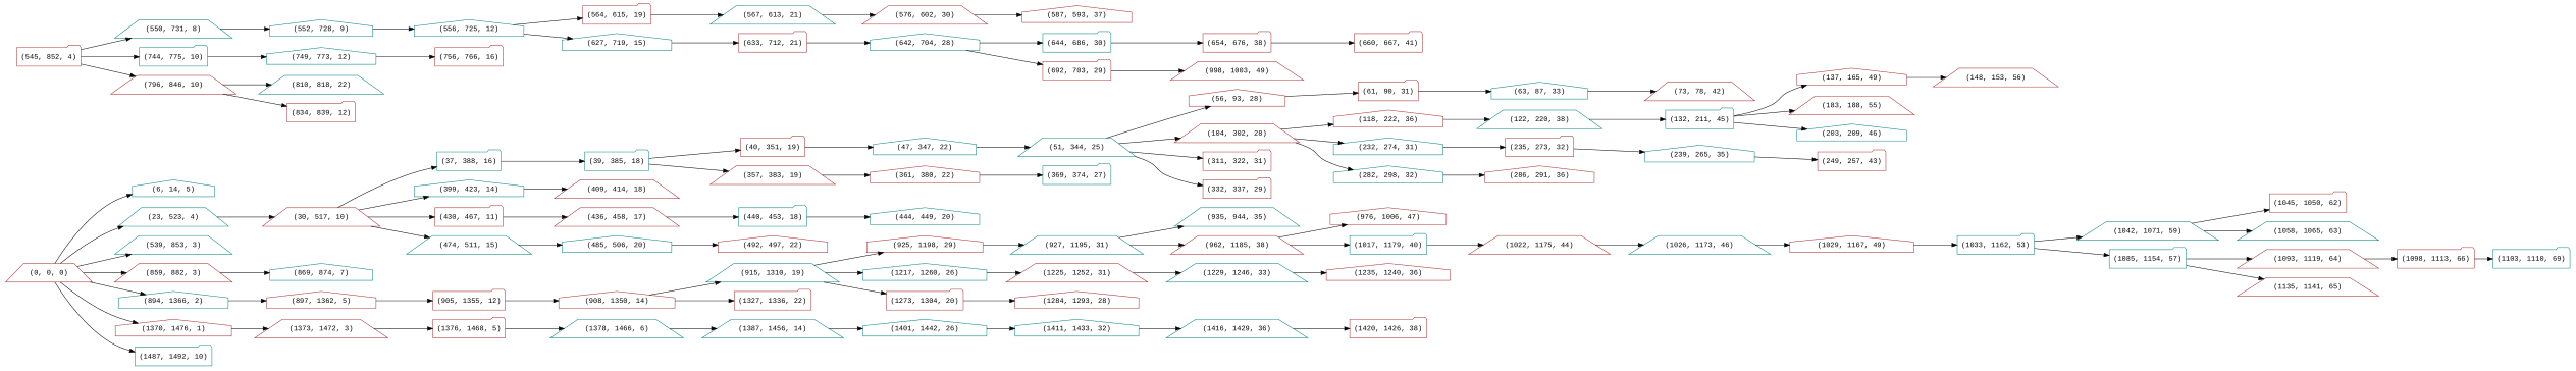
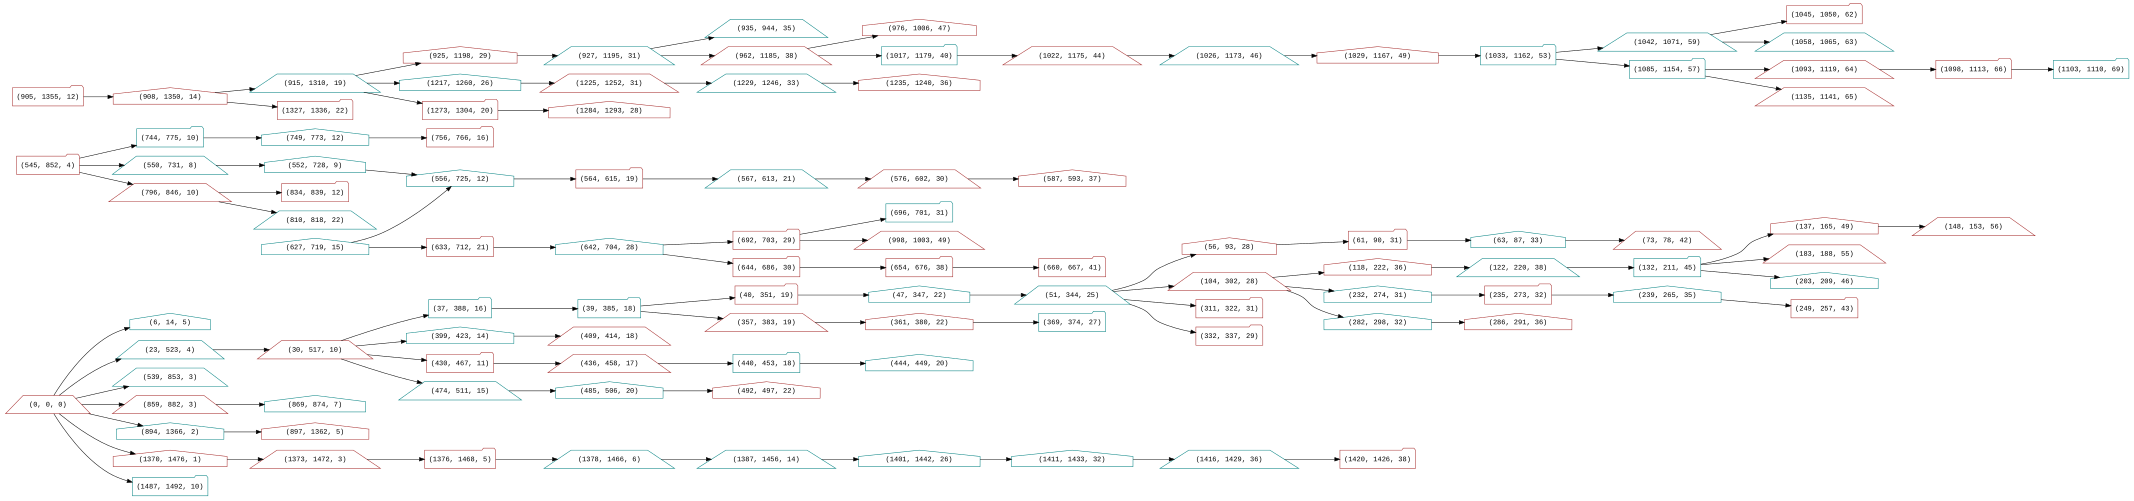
  digraph {
    fontname="Liberation Mono"
    rankdir=LR
    node [color=brown fontname="Liberation Mono" shape=trapezium]
    edge [fontname="Liberation Mono"]
    "(6, 14, 5)" [color=teal shape=house]
    "(0, 0, 0)"
    "(23, 523, 4)" [color=teal]
    "(539, 853, 3)" [color=teal]
    "(859, 882, 3)"
    "(894, 1366, 2)" [color=teal shape=house]
    "(1370, 1476, 1)" [shape=house]
    "(1487, 1492, 10)" [color=teal shape=folder]
    "(30, 517, 10)"
    "(869, 874, 7)" [color=teal shape=house]
    "(897, 1362, 5)" [shape=house]
    "(1373, 1472, 3)"
    "(37, 388, 16)" [color=teal shape=folder]
    "(399, 423, 14)" [color=teal shape=house]
    "(430, 467, 11)" [shape=folder]
    "(474, 511, 15)" [color=teal]
    "(39, 385, 18)" [color=teal shape=folder]
    "(409, 414, 18)"
    "(436, 458, 17)"
    "(485, 506, 20)" [color=teal shape=house]
    "(40, 351, 19)" [shape=folder]
    "(357, 383, 19)"
    "(47, 347, 22)" [color=teal shape=house]
    "(361, 380, 22)" [shape=house]
    "(51, 344, 25)" [color=teal]
    "(56, 93, 28)" [shape=house]
    "(104, 302, 28)"
    "(311, 322, 31)" [shape=folder]
    "(332, 337, 29)" [shape=folder]
    "(61, 90, 31)" [shape=folder]
    "(118, 222, 36)" [shape=house]
    "(232, 274, 31)" [color=teal shape=house]
    "(282, 298, 32)" [color=teal shape=house]
    "(63, 87, 33)" [color=teal shape=house]
    "(73, 78, 42)"
    "(122, 220, 38)" [color=teal]
    "(235, 273, 32)" [shape=folder]
    "(286, 291, 36)" [shape=house]
    "(132, 211, 45)" [color=teal shape=folder]
    "(137, 165, 49)" [shape=house]
    "(183, 188, 55)"
    "(203, 209, 46)" [color=teal shape=house]
    "(148, 153, 56)"
    "(239, 265, 35)" [color=teal shape=house]
    "(249, 257, 43)" [shape=folder]
    "(369, 374, 27)" [color=teal shape=folder]
    "(440, 453, 18)" [color=teal shape=folder]
    "(444, 449, 20)" [color=teal shape=house]
    "(492, 497, 22)" [shape=house]
    "(545, 852, 4)" [shape=folder]
    "(550, 731, 8)" [color=teal]
    "(744, 775, 10)" [color=teal shape=folder]
    "(796, 846, 10)"
    "(552, 728, 9)" [color=teal shape=house]
    "(749, 773, 12)" [color=teal shape=house]
    "(810, 818, 22)" [color=teal]
    "(834, 839, 12)" [shape=folder]
    "(556, 725, 12)" [color=teal shape=house]
    "(564, 615, 19)" [shape=folder]
    "(627, 719, 15)" [color=teal shape=house]
    "(567, 613, 21)" [color=teal]
    "(633, 712, 21)" [shape=folder]
    "(576, 602, 30)"
    "(587, 593, 37)" [shape=house]
    "(642, 704, 28)" [color=teal shape=house]
-   "(644, 686, 30)" [color=teal shape=folder]
+   "(644, 686, 30)" [shape=folder]
    "(692, 703, 29)" [shape=folder]
    "(654, 676, 38)" [shape=folder]
+   "(696, 701, 31)" [color=teal shape=folder]
    "(998, 1003, 49)"
    "(660, 667, 41)" [shape=folder]
    "(756, 766, 16)" [shape=folder]
    "(905, 1355, 12)" [shape=folder]
    "(908, 1350, 14)" [shape=house]
    "(915, 1310, 19)" [color=teal]
    "(1327, 1336, 22)" [shape=folder]
    "(925, 1198, 29)" [shape=house]
    "(1217, 1260, 26)" [color=teal shape=house]
    "(1273, 1304, 20)" [shape=folder]
    "(927, 1195, 31)" [color=teal]
    "(1225, 1252, 31)"
    "(1284, 1293, 28)" [shape=house]
    "(935, 944, 35)" [color=teal]
    "(962, 1185, 38)"
    "(976, 1006, 47)" [shape=house]
    "(1017, 1179, 40)" [color=teal shape=folder]
    "(1022, 1175, 44)"
    "(1026, 1173, 46)" [color=teal]
    "(1029, 1167, 49)" [shape=house]
    "(1033, 1162, 53)" [color=teal shape=folder]
    "(1042, 1071, 59)" [color=teal]
    "(1085, 1154, 57)" [color=teal shape=folder]
    "(1045, 1050, 62)" [shape=folder]
    "(1058, 1065, 63)" [color=teal]
    "(1093, 1119, 64)"
    "(1135, 1141, 65)"
    "(1098, 1113, 66)" [shape=folder]
    "(1103, 1110, 69)" [color=teal shape=folder]
    "(1229, 1246, 33)" [color=teal]
    "(1235, 1240, 36)" [shape=house]
    "(1376, 1468, 5)" [shape=folder]
    "(1378, 1466, 6)" [color=teal]
    "(1387, 1456, 14)" [color=teal]
    "(1401, 1442, 26)" [color=teal shape=house]
    "(1411, 1433, 32)" [color=teal shape=house]
    "(1416, 1429, 36)" [color=teal]
    "(1420, 1426, 38)" [shape=folder]
    "(0, 0, 0)" -> "(6, 14, 5)"
    "(0, 0, 0)" -> "(23, 523, 4)"
    "(0, 0, 0)" -> "(539, 853, 3)"
    "(0, 0, 0)" -> "(859, 882, 3)"
    "(0, 0, 0)" -> "(894, 1366, 2)"
    "(0, 0, 0)" -> "(1370, 1476, 1)"
    "(0, 0, 0)" -> "(1487, 1492, 10)"
    "(23, 523, 4)" -> "(30, 517, 10)"
    "(859, 882, 3)" -> "(869, 874, 7)"
    "(894, 1366, 2)" -> "(897, 1362, 5)"
    "(1370, 1476, 1)" -> "(1373, 1472, 3)"
    "(30, 517, 10)" -> "(37, 388, 16)"
    "(30, 517, 10)" -> "(399, 423, 14)"
    "(30, 517, 10)" -> "(430, 467, 11)"
    "(30, 517, 10)" -> "(474, 511, 15)"
-   "(897, 1362, 5)" -> "(905, 1355, 12)"
    "(1373, 1472, 3)" -> "(1376, 1468, 5)"
    "(37, 388, 16)" -> "(39, 385, 18)"
    "(399, 423, 14)" -> "(409, 414, 18)"
    "(430, 467, 11)" -> "(436, 458, 17)"
    "(474, 511, 15)" -> "(485, 506, 20)"
    "(39, 385, 18)" -> "(40, 351, 19)"
    "(39, 385, 18)" -> "(357, 383, 19)"
    "(436, 458, 17)" -> "(440, 453, 18)"
    "(485, 506, 20)" -> "(492, 497, 22)"
    "(40, 351, 19)" -> "(47, 347, 22)"
    "(357, 383, 19)" -> "(361, 380, 22)"
    "(47, 347, 22)" -> "(51, 344, 25)"
    "(361, 380, 22)" -> "(369, 374, 27)"
    "(51, 344, 25)" -> "(56, 93, 28)"
    "(51, 344, 25)" -> "(104, 302, 28)"
    "(51, 344, 25)" -> "(311, 322, 31)"
    "(51, 344, 25)" -> "(332, 337, 29)"
    "(56, 93, 28)" -> "(61, 90, 31)"
    "(104, 302, 28)" -> "(118, 222, 36)"
    "(104, 302, 28)" -> "(232, 274, 31)"
    "(104, 302, 28)" -> "(282, 298, 32)"
    "(61, 90, 31)" -> "(63, 87, 33)"
    "(118, 222, 36)" -> "(122, 220, 38)"
    "(232, 274, 31)" -> "(235, 273, 32)"
    "(282, 298, 32)" -> "(286, 291, 36)"
    "(63, 87, 33)" -> "(73, 78, 42)"
    "(122, 220, 38)" -> "(132, 211, 45)"
    "(235, 273, 32)" -> "(239, 265, 35)"
    "(132, 211, 45)" -> "(137, 165, 49)"
    "(132, 211, 45)" -> "(183, 188, 55)"
    "(132, 211, 45)" -> "(203, 209, 46)"
    "(137, 165, 49)" -> "(148, 153, 56)"
    "(239, 265, 35)" -> "(249, 257, 43)"
    "(440, 453, 18)" -> "(444, 449, 20)"
    "(545, 852, 4)" -> "(550, 731, 8)"
    "(545, 852, 4)" -> "(744, 775, 10)"
    "(545, 852, 4)" -> "(796, 846, 10)"
    "(550, 731, 8)" -> "(552, 728, 9)"
    "(744, 775, 10)" -> "(749, 773, 12)"
    "(796, 846, 10)" -> "(810, 818, 22)"
    "(796, 846, 10)" -> "(834, 839, 12)"
    "(552, 728, 9)" -> "(556, 725, 12)"
    "(749, 773, 12)" -> "(756, 766, 16)"
    "(556, 725, 12)" -> "(564, 615, 19)"
-   "(556, 725, 12)" -> "(627, 719, 15)"
+   "(627, 719, 15)" -> "(556, 725, 12)"
    "(564, 615, 19)" -> "(567, 613, 21)"
    "(627, 719, 15)" -> "(633, 712, 21)"
    "(567, 613, 21)" -> "(576, 602, 30)"
    "(633, 712, 21)" -> "(642, 704, 28)"
    "(576, 602, 30)" -> "(587, 593, 37)"
    "(642, 704, 28)" -> "(644, 686, 30)"
    "(642, 704, 28)" -> "(692, 703, 29)"
    "(644, 686, 30)" -> "(654, 676, 38)"
+   "(692, 703, 29)" -> "(696, 701, 31)"
    "(692, 703, 29)" -> "(998, 1003, 49)"
    "(654, 676, 38)" -> "(660, 667, 41)"
    "(905, 1355, 12)" -> "(908, 1350, 14)"
    "(908, 1350, 14)" -> "(915, 1310, 19)"
    "(908, 1350, 14)" -> "(1327, 1336, 22)"
    "(915, 1310, 19)" -> "(925, 1198, 29)"
    "(915, 1310, 19)" -> "(1217, 1260, 26)"
    "(915, 1310, 19)" -> "(1273, 1304, 20)"
    "(925, 1198, 29)" -> "(927, 1195, 31)"
    "(1217, 1260, 26)" -> "(1225, 1252, 31)"
    "(1273, 1304, 20)" -> "(1284, 1293, 28)"
    "(927, 1195, 31)" -> "(935, 944, 35)"
    "(927, 1195, 31)" -> "(962, 1185, 38)"
    "(1225, 1252, 31)" -> "(1229, 1246, 33)"
    "(962, 1185, 38)" -> "(976, 1006, 47)"
    "(962, 1185, 38)" -> "(1017, 1179, 40)"
    "(1017, 1179, 40)" -> "(1022, 1175, 44)"
    "(1022, 1175, 44)" -> "(1026, 1173, 46)"
    "(1026, 1173, 46)" -> "(1029, 1167, 49)"
    "(1029, 1167, 49)" -> "(1033, 1162, 53)"
    "(1033, 1162, 53)" -> "(1042, 1071, 59)"
    "(1033, 1162, 53)" -> "(1085, 1154, 57)"
    "(1042, 1071, 59)" -> "(1045, 1050, 62)"
    "(1042, 1071, 59)" -> "(1058, 1065, 63)"
    "(1085, 1154, 57)" -> "(1093, 1119, 64)"
    "(1085, 1154, 57)" -> "(1135, 1141, 65)"
    "(1093, 1119, 64)" -> "(1098, 1113, 66)"
    "(1098, 1113, 66)" -> "(1103, 1110, 69)"
    "(1229, 1246, 33)" -> "(1235, 1240, 36)"
    "(1376, 1468, 5)" -> "(1378, 1466, 6)"
    "(1378, 1466, 6)" -> "(1387, 1456, 14)"
    "(1387, 1456, 14)" -> "(1401, 1442, 26)"
    "(1401, 1442, 26)" -> "(1411, 1433, 32)"
    "(1411, 1433, 32)" -> "(1416, 1429, 36)"
    "(1416, 1429, 36)" -> "(1420, 1426, 38)"
  }
